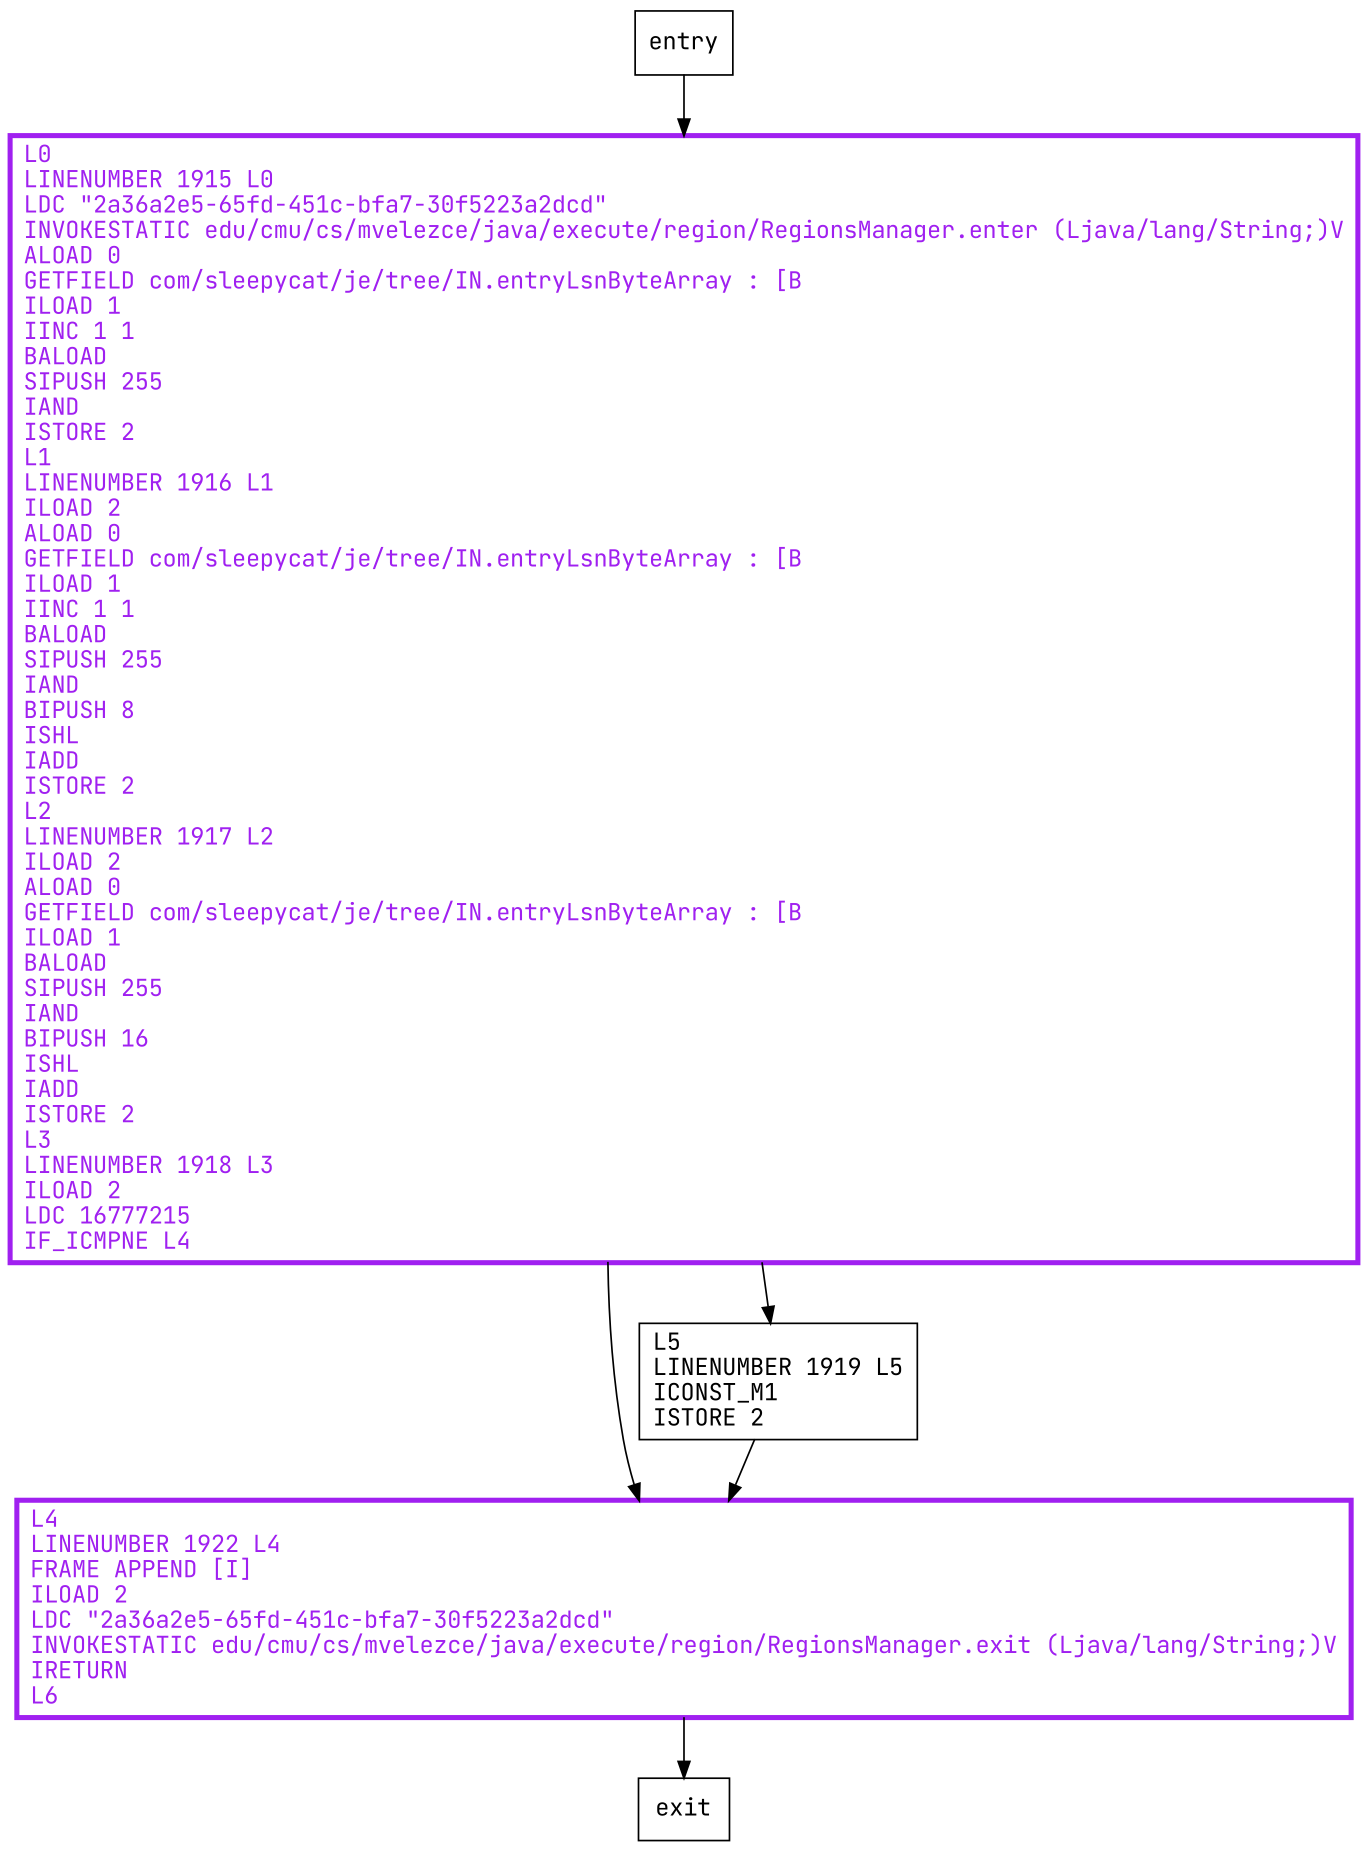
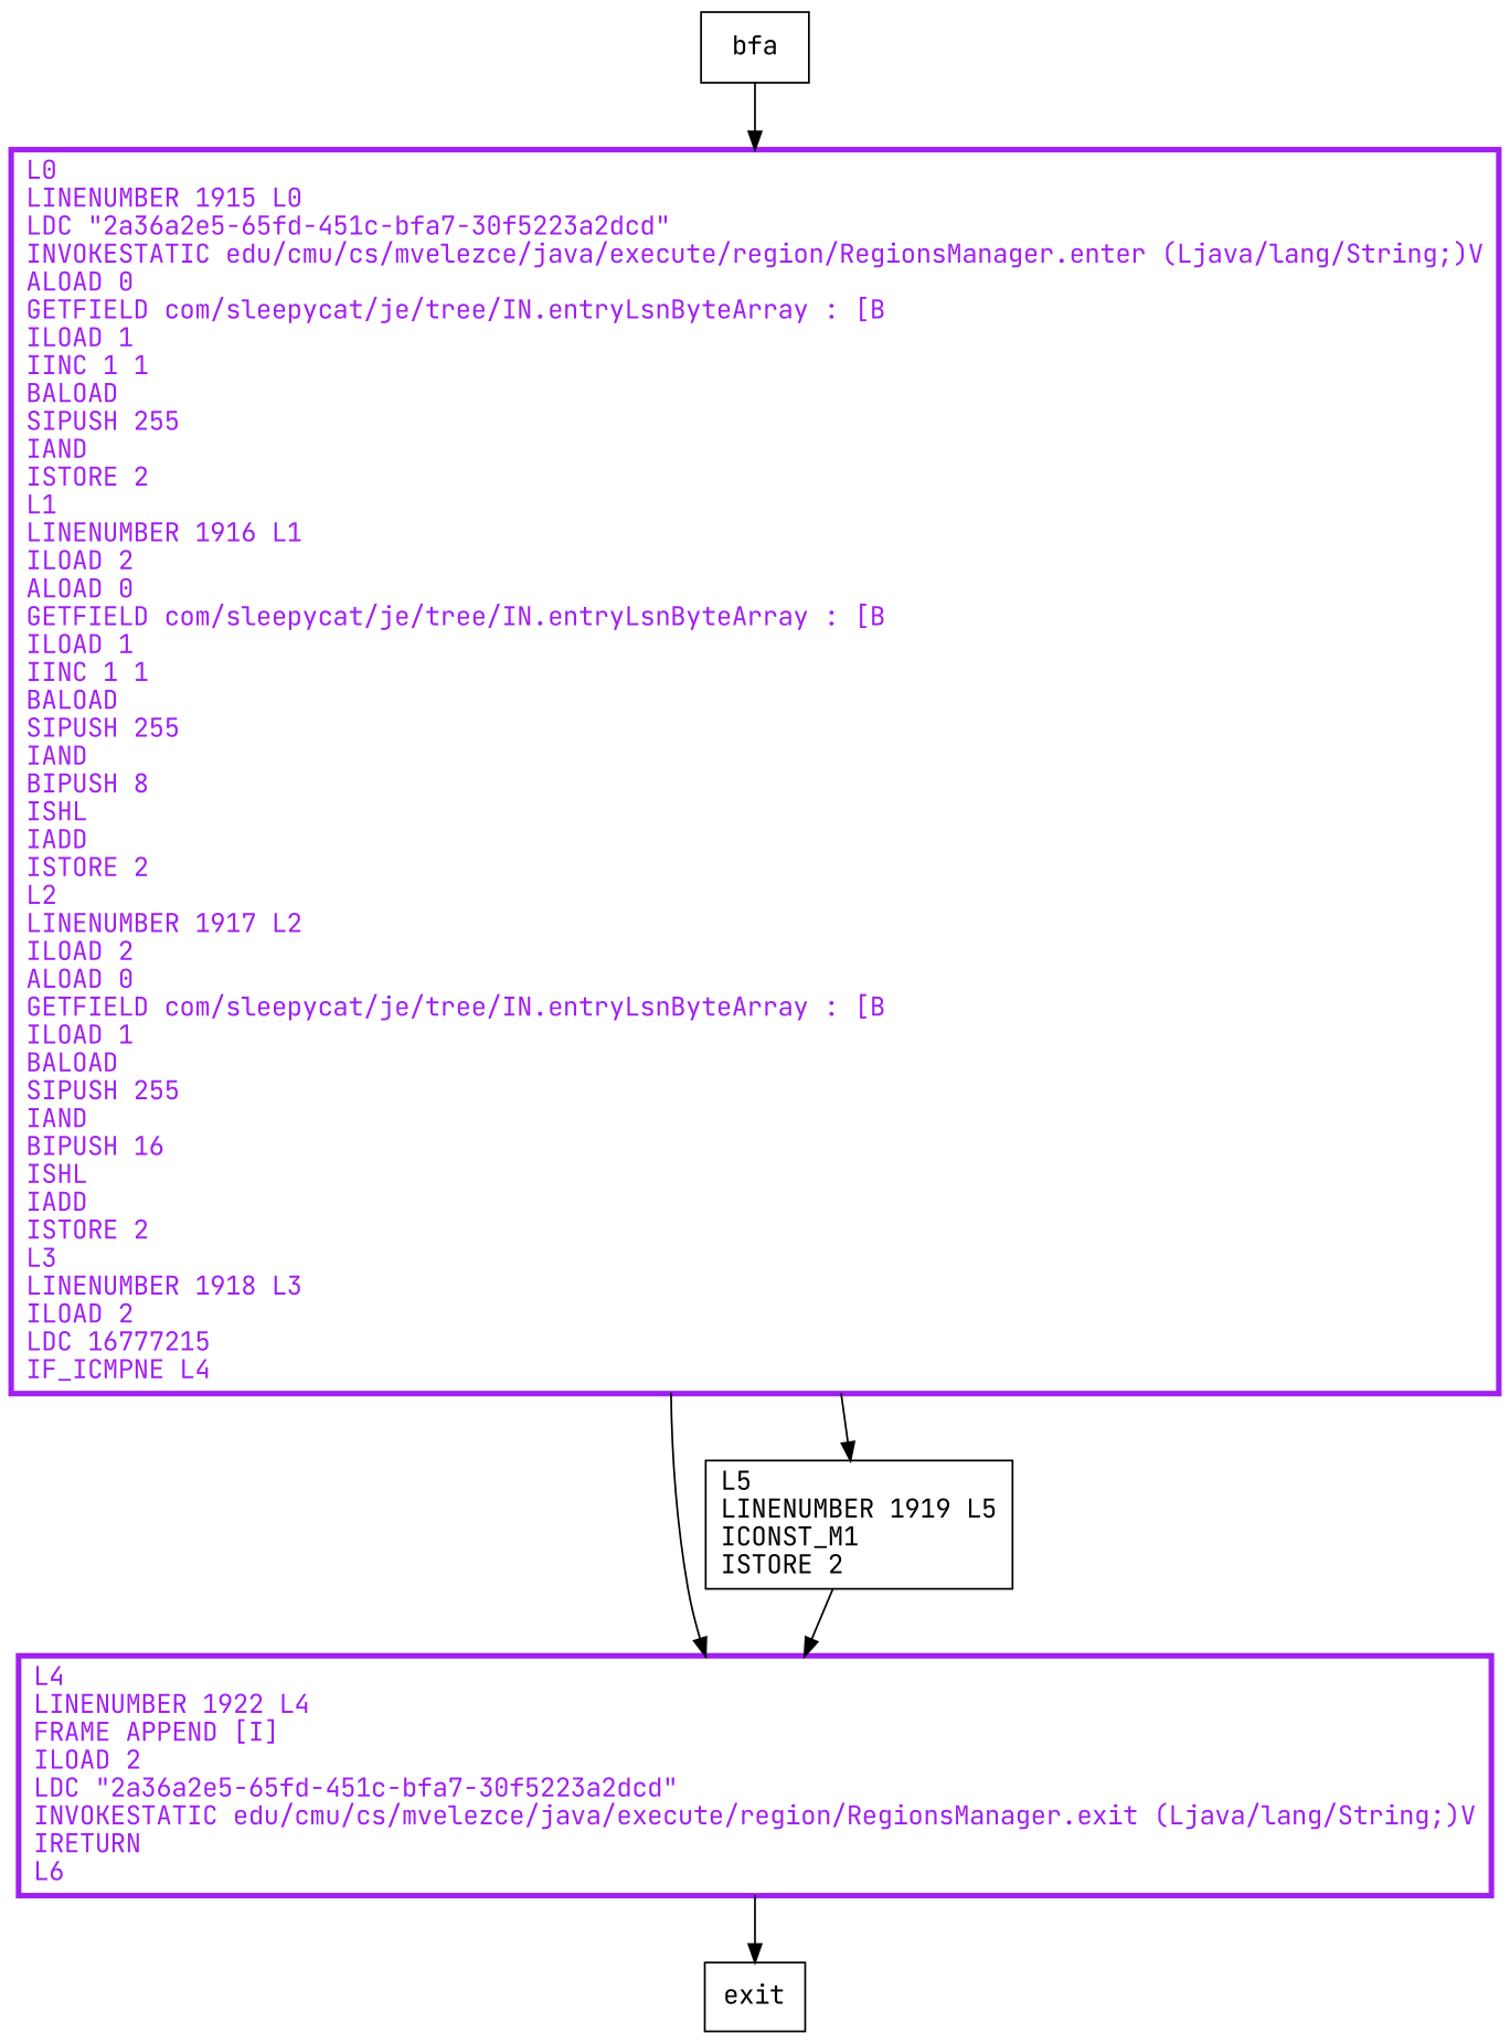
  digraph {
    fontname="JetBrains Mono"
    node [shape=record fontname="JetBrains Mono"]
    edge [fontname="JetBrains Mono"]
    n1 [color=purple fontcolor=purple label="L4\lLINENUMBER 1922 L4\lFRAME APPEND [I]\lILOAD 2\lLDC \"2a36a2e5-65fd-451c-bfa7-30f5223a2dcd\"\lINVOKESTATIC edu/cmu/cs/mvelezce/java/execute/region/RegionsManager.exit (Ljava/lang/String;)V\lIRETURN\lL6\l" penwidth=3]
    exit
    n3 [color=purple fontcolor=purple label="L0\lLINENUMBER 1915 L0\lLDC \"2a36a2e5-65fd-451c-bfa7-30f5223a2dcd\"\lINVOKESTATIC edu/cmu/cs/mvelezce/java/execute/region/RegionsManager.enter (Ljava/lang/String;)V\lALOAD 0\lGETFIELD com/sleepycat/je/tree/IN.entryLsnByteArray : [B\lILOAD 1\lIINC 1 1\lBALOAD\lSIPUSH 255\lIAND\lISTORE 2\lL1\lLINENUMBER 1916 L1\lILOAD 2\lALOAD 0\lGETFIELD com/sleepycat/je/tree/IN.entryLsnByteArray : [B\lILOAD 1\lIINC 1 1\lBALOAD\lSIPUSH 255\lIAND\lBIPUSH 8\lISHL\lIADD\lISTORE 2\lL2\lLINENUMBER 1917 L2\lILOAD 2\lALOAD 0\lGETFIELD com/sleepycat/je/tree/IN.entryLsnByteArray : [B\lILOAD 1\lBALOAD\lSIPUSH 255\lIAND\lBIPUSH 16\lISHL\lIADD\lISTORE 2\lL3\lLINENUMBER 1918 L3\lILOAD 2\lLDC 16777215\lIF_ICMPNE L4\l" penwidth=3]
    n4 [label="L5\lLINENUMBER 1919 L5\lICONST_M1\lISTORE 2\l"]
-   entry
+   entry [label=bfa]
    n1 -> exit
    n3 -> n1
    n3 -> n4
    n4 -> n1
    entry -> n3
  }
